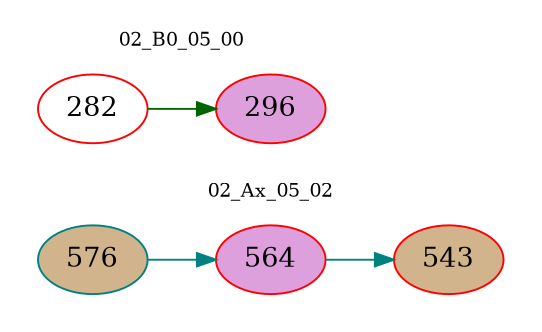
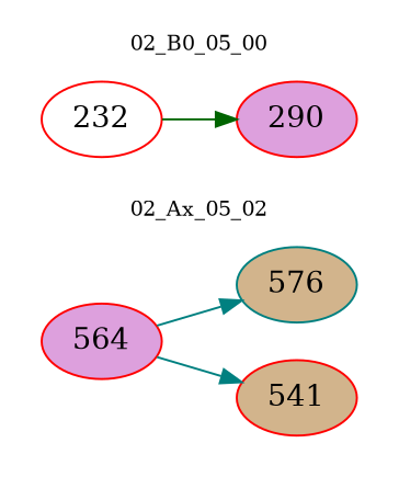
  digraph {
    rankdir=LR
    node [color=red fillcolor=plum style=filled]
    edge [color=teal]
    n1 [label=564]
-   n2 [fillcolor=tan label=543]
+   n2 [fillcolor=tan label=541]
    n3 [color=teal fillcolor=tan label=576]
-   n4 [fillcolor=white label=282]
-   n5 [label=296]
+   n4 [fillcolor=white label=232]
+   n5 [label=290]
    subgraph cluster_1 {
      color=white
      fontsize=10
      label="02_Ax_05_02"
      n1
      n2
      n3
    }
    subgraph cluster_2 {
      color=white
      fontsize=10
      label="02_B0_05_00"
      n4
      n5
    }
    n1 -> n2
-   n3 -> n1
+   n1 -> n3
    n4 -> n5 [color=darkgreen]
  }
